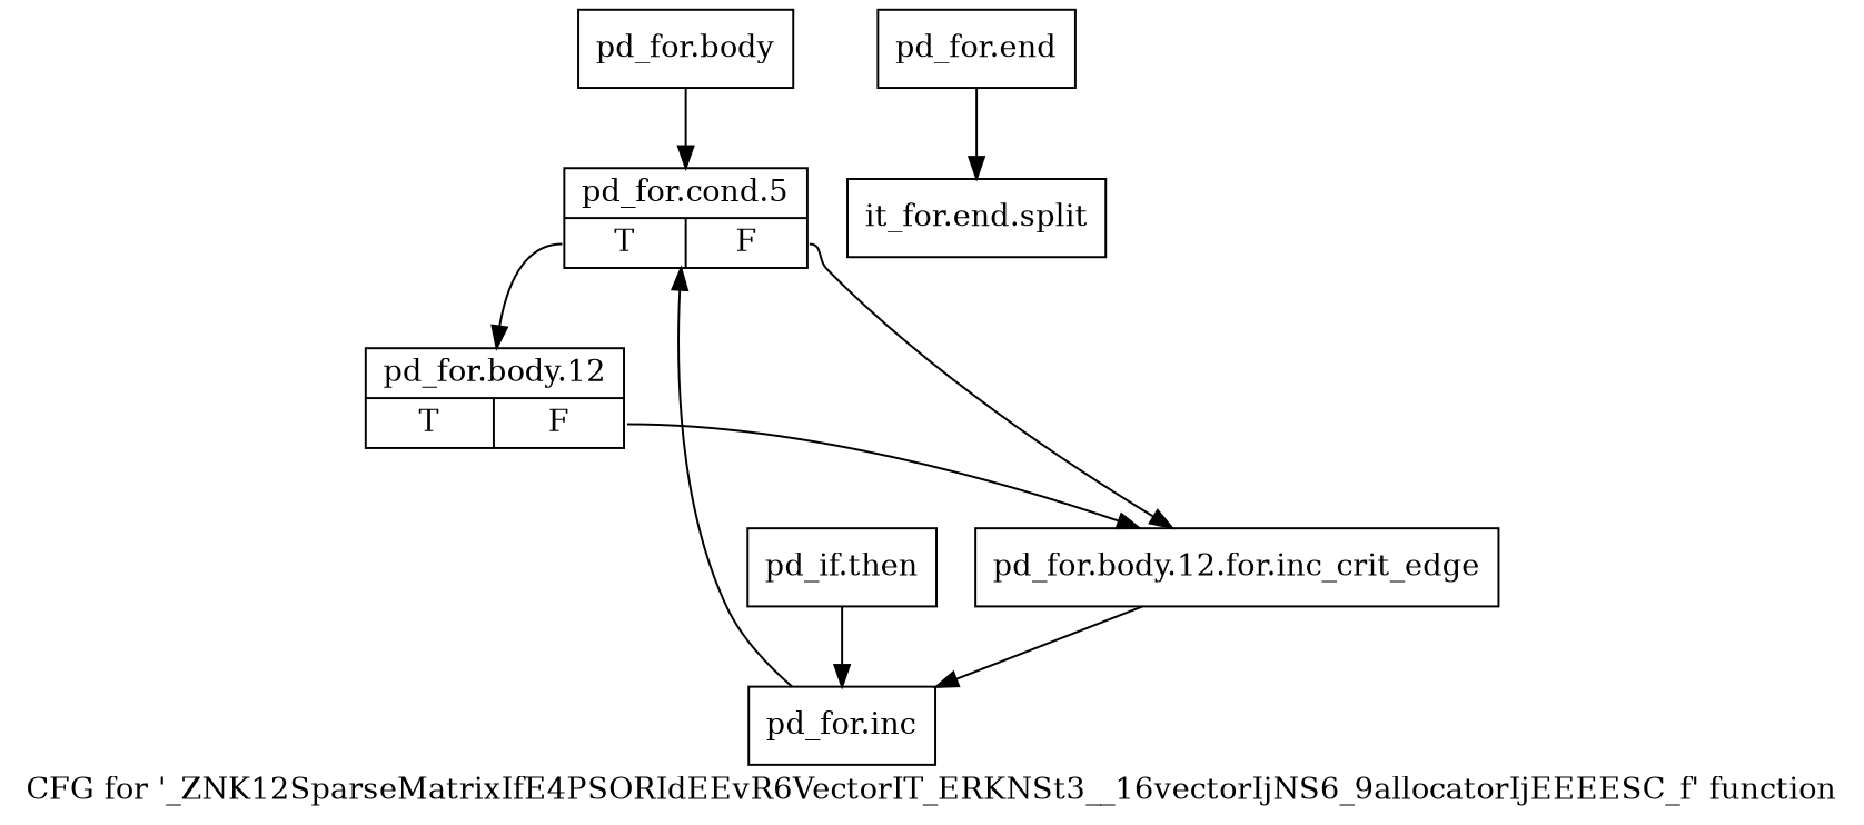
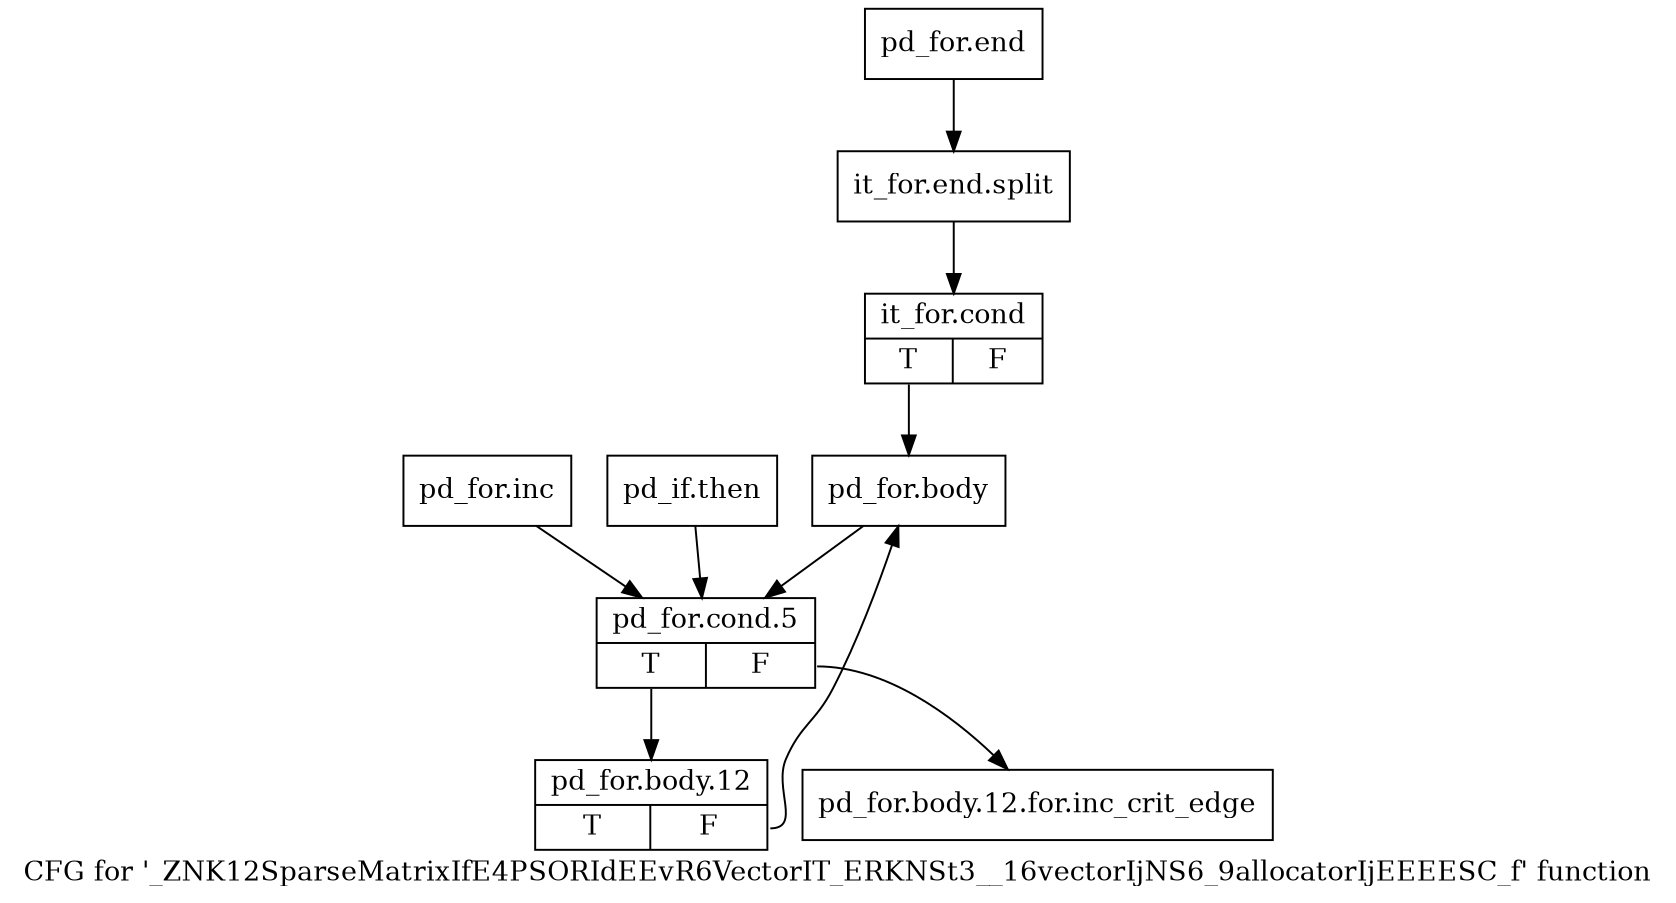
  digraph {
    label="CFG for '_ZNK12SparseMatrixIfE4PSORIdEEvR6VectorIT_ERKNSt3__16vectorIjNS6_9allocatorIjEEEESC_f' function"
    node [shape=record]
+   n1 [label="{it_for.cond|{<s0>T|<s1>F}}"]
    n2 [label="{pd_for.body}"]
    n3 [label="{pd_for.cond.5|{<s0>T|<s1>F}}"]
    n4 [label="{pd_for.body.12|{<s0>T|<s1>F}}"]
    n5 [label="{pd_for.body.12.for.inc_crit_edge}"]
    n6 [label="{pd_for.end}"]
    n7 [label="{it_for.end.split}"]
    n8 [label="{pd_if.then}"]
    n9 [label="{pd_for.inc}"]
+   n1 -> n2 [tailport=s0]
    n2 -> n3
    n3 -> n4 [tailport=s0]
    n3 -> n5 [tailport=s1]
-   n4 -> n5 [tailport=s1]
-   n5 -> n9
+   n4 -> n2 [tailport=s1]
    n6 -> n7
-   n8 -> n9
+   n7 -> n1
+   n8 -> n3
    n9 -> n3
  }
